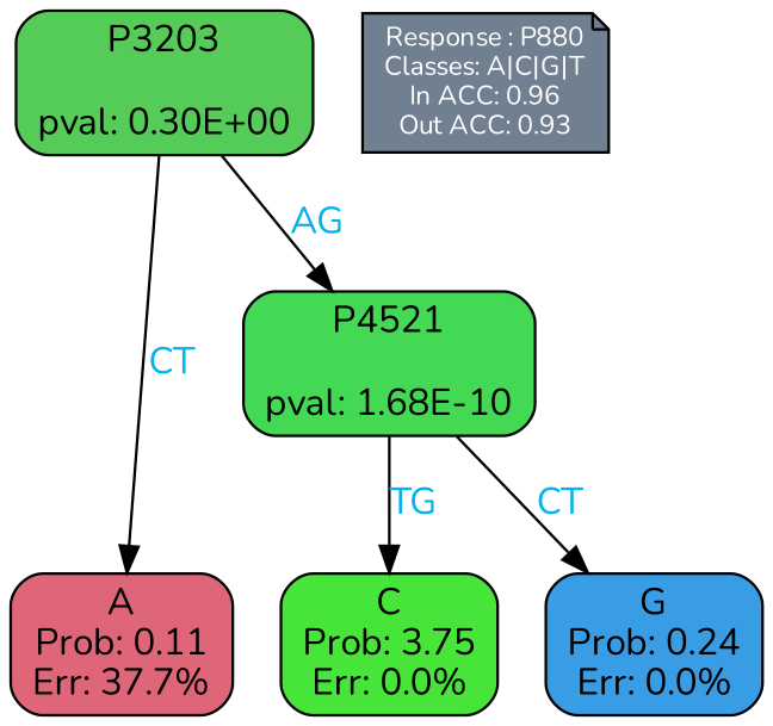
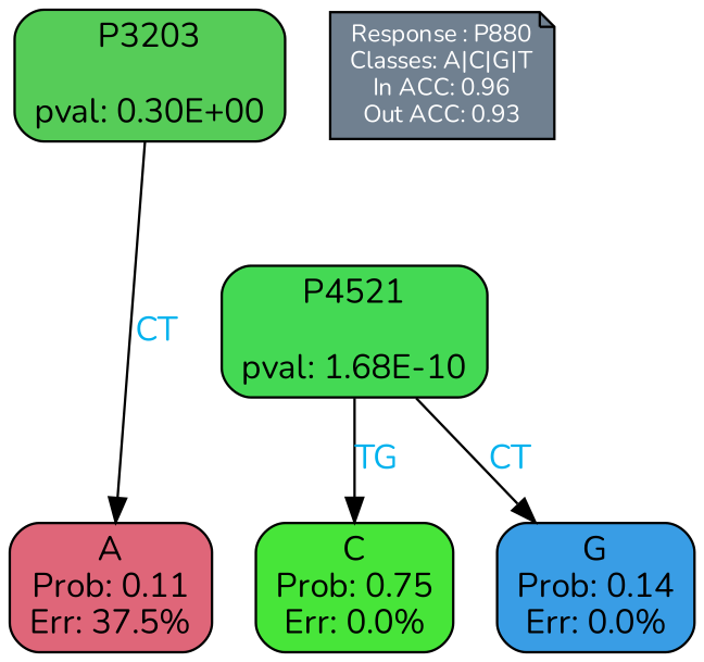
  digraph {
    fontname=Nunito
    ranksep=equally
    splines=polylines
    node [color=black fontname=Nunito shape=box style="filled, rounded"]
    edge [fontcolor=deepskyblue2 fontname=Nunito]
-   n1 [fillcolor="#47e539" label="C\nProb: 3.75\nErr: 0.0%"]
-   n2 [fillcolor="#399de5" label="G\nProb: 0.24\nErr: 0.0%"]
-   n3 [fillcolor="#df6679" label="A\nProb: 0.11\nErr: 37.7%"]
+   n1 [fillcolor="#47e539" label="C\nProb: 0.75\nErr: 0.0%"]
+   n2 [fillcolor="#399de5" label="G\nProb: 0.14\nErr: 0.0%"]
+   n3 [fillcolor="#df6679" label="A\nProb: 0.11\nErr: 37.5%"]
    n4 [align=left fillcolor=slategray fontcolor=white fontsize=10 label="Response : P880\nClasses: A|C|G|T\nIn ACC: 0.96\nOut ACC: 0.93\n" shape=note style=filled]
    n5 [fillcolor="#56cc58" label="P3203\n\npval: 0.30E+00"]
    n6 [fillcolor="#44d954" label="P4521\n\npval: 1.68E-10"]
    subgraph sub_1 {
      rank=same
      n1
      n2
      n3
    }
    subgraph sub_2 {
      rank=same
      n4
      n5
    }
    n5 -> n3 [label=CT]
-   n5 -> n6 [label=AG]
    n6 -> n1 [label=TG]
    n6 -> n2 [label=CT]
  }
